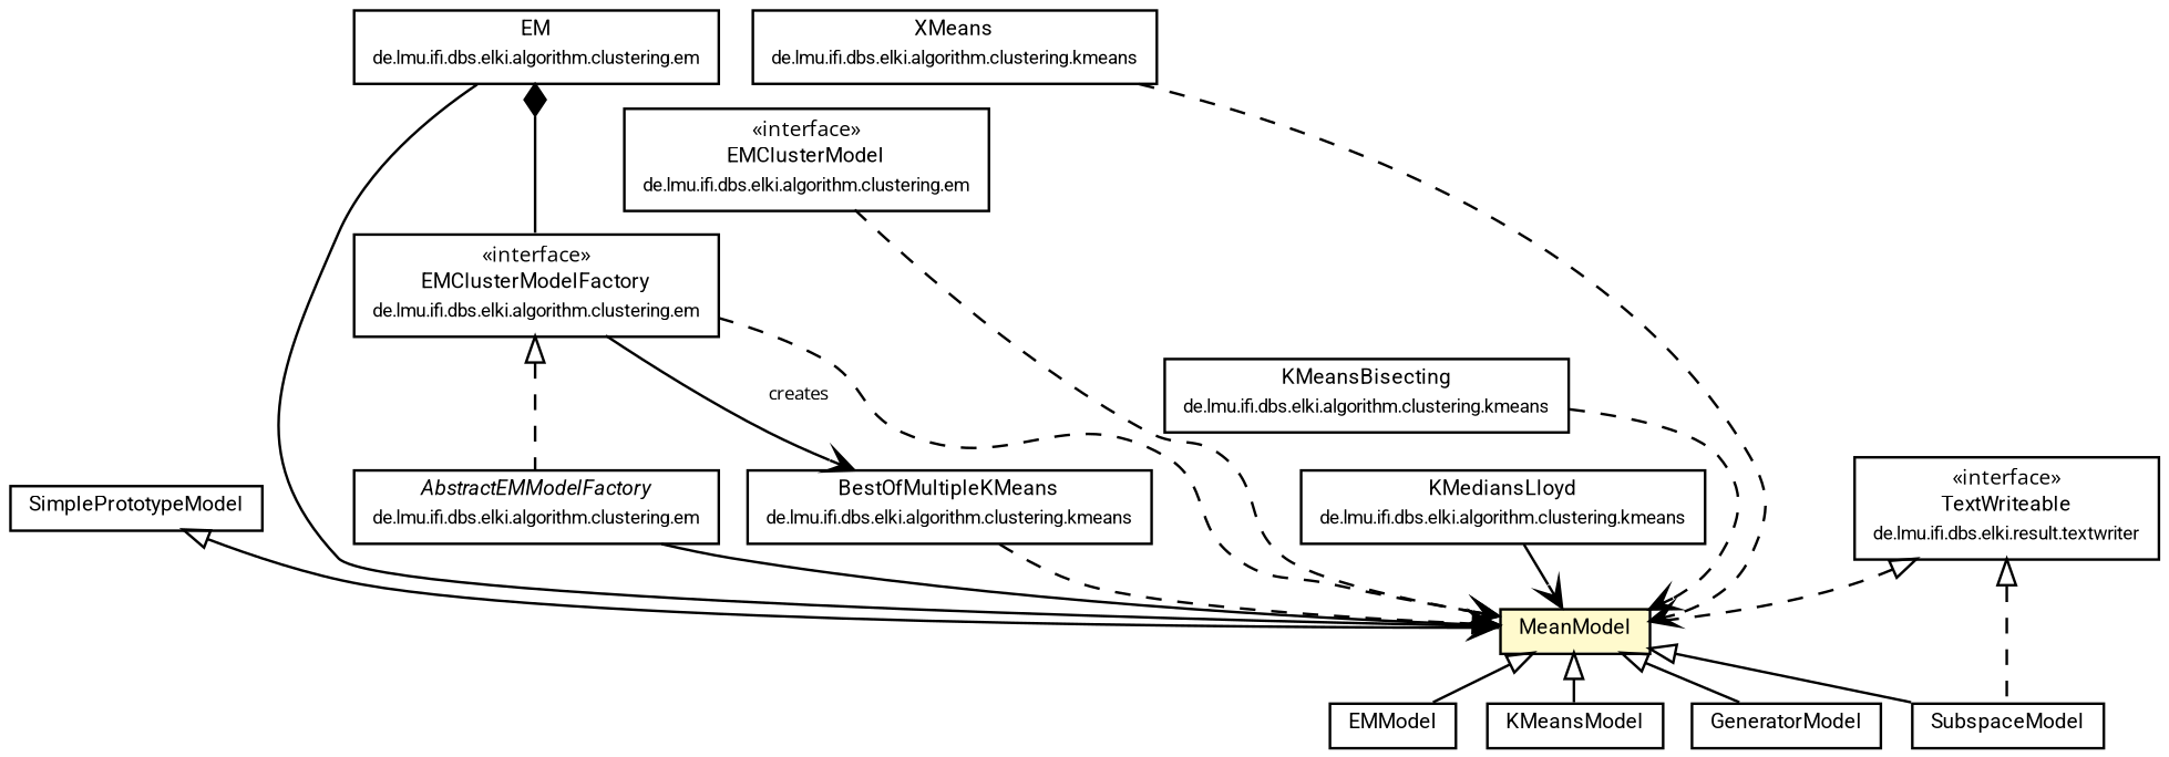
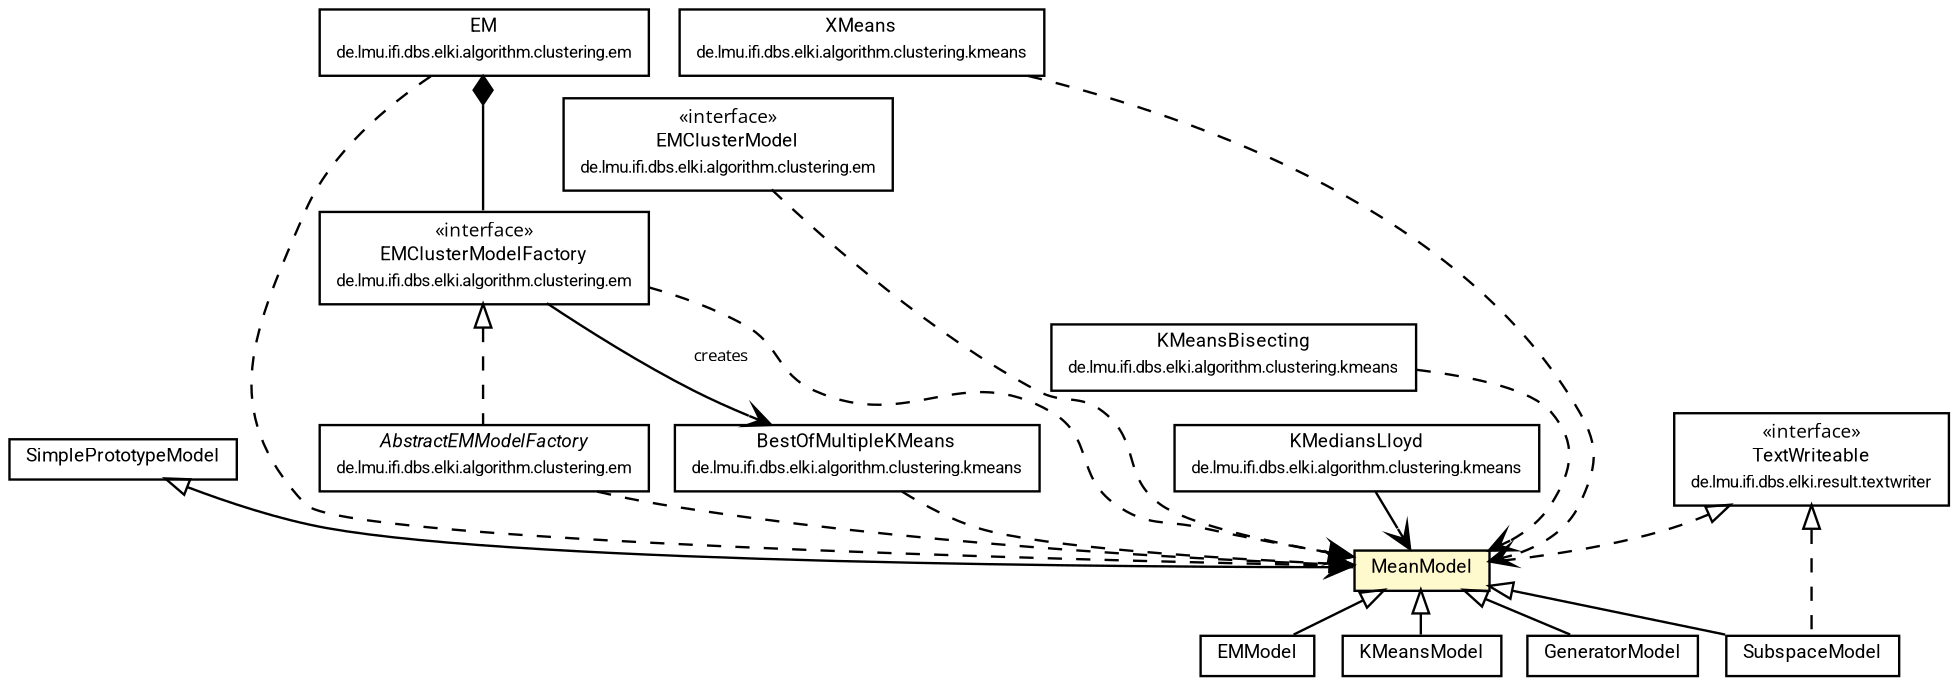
  digraph {
    fontname="Open Sans"
    nodesep=0.15
    rankdir=TB
    ranksep=0.25
    node [fontcolor=black fontname="Open Sans" fontsize=8 margin=0 shape=plaintext]
    edge [color=black fontname="Open Sans" fontsize=7 labelfontname=Roboto labelfontsize=7 weight=0 style=dashed]
    n1 [height=0 label=<<table title="de.lmu.ifi.dbs.elki.data.model.SubspaceModel" border="0" cellborder="1" cellspacing="0" cellpadding="2" href="SubspaceModel.html" target="_parent"> 		<tr><td><table border="0" cellspacing="0" cellpadding="1"> 		<tr><td align="center" balign="center"> <font face="Roboto">SubspaceModel</font> </td></tr> 		</table></td></tr> 		</table>> width=0]
    n2 [height=0 label=<<table title="de.lmu.ifi.dbs.elki.data.model.SimplePrototypeModel" border="0" cellborder="1" cellspacing="0" cellpadding="2" href="SimplePrototypeModel.html" target="_parent"> 		<tr><td><table border="0" cellspacing="0" cellpadding="1"> 		<tr><td align="center" balign="center"> <font face="Roboto">SimplePrototypeModel</font> </td></tr> 		</table></td></tr> 		</table>> width=0]
    n3 [height=0 label=<<table title="de.lmu.ifi.dbs.elki.data.model.MeanModel" border="0" cellborder="1" cellspacing="0" cellpadding="2" bgcolor="lemonChiffon" href="MeanModel.html" target="_parent"> 		<tr><td><table border="0" cellspacing="0" cellpadding="1"> 		<tr><td align="center" balign="center"> <font face="Roboto">MeanModel</font> </td></tr> 		</table></td></tr> 		</table>> width=0]
    n4 [height=0 label=<<table title="de.lmu.ifi.dbs.elki.data.model.EMModel" border="0" cellborder="1" cellspacing="0" cellpadding="2" href="EMModel.html" target="_parent"> 		<tr><td><table border="0" cellspacing="0" cellpadding="1"> 		<tr><td align="center" balign="center"> <font face="Roboto">EMModel</font> </td></tr> 		</table></td></tr> 		</table>> width=0]
    n5 [height=0 label=<<table title="de.lmu.ifi.dbs.elki.data.model.KMeansModel" border="0" cellborder="1" cellspacing="0" cellpadding="2" href="KMeansModel.html" target="_parent"> 		<tr><td><table border="0" cellspacing="0" cellpadding="1"> 		<tr><td align="center" balign="center"> <font face="Roboto">KMeansModel</font> </td></tr> 		</table></td></tr> 		</table>> width=0]
    n6 [height=0 label=<<table title="de.lmu.ifi.dbs.elki.data.model.GeneratorModel" border="0" cellborder="1" cellspacing="0" cellpadding="2" href="GeneratorModel.html" target="_parent"> 		<tr><td><table border="0" cellspacing="0" cellpadding="1"> 		<tr><td align="center" balign="center"> <font face="Roboto">GeneratorModel</font> </td></tr> 		</table></td></tr> 		</table>> width=0]
    n7 [height=0 label=<<table title="de.lmu.ifi.dbs.elki.algorithm.clustering.em.AbstractEMModelFactory" border="0" cellborder="1" cellspacing="0" cellpadding="2" href="../../algorithm/clustering/em/AbstractEMModelFactory.html" target="_parent"> 		<tr><td><table border="0" cellspacing="0" cellpadding="1"> 		<tr><td align="center" balign="center"> <font face="Roboto"><i>AbstractEMModelFactory</i></font> </td></tr> 		<tr><td align="center" balign="center"> <font face="Roboto" point-size="7.0">de.lmu.ifi.dbs.elki.algorithm.clustering.em</font> </td></tr> 		</table></td></tr> 		</table>> width=0]
    n8 [height=0 label=<<table title="de.lmu.ifi.dbs.elki.algorithm.clustering.em.EM" border="0" cellborder="1" cellspacing="0" cellpadding="2" href="../../algorithm/clustering/em/EM.html" target="_parent"> 		<tr><td><table border="0" cellspacing="0" cellpadding="1"> 		<tr><td align="center" balign="center"> <font face="Roboto">EM</font> </td></tr> 		<tr><td align="center" balign="center"> <font face="Roboto" point-size="7.0">de.lmu.ifi.dbs.elki.algorithm.clustering.em</font> </td></tr> 		</table></td></tr> 		</table>> width=0]
    n9 [height=0 label=<<table title="de.lmu.ifi.dbs.elki.algorithm.clustering.em.EMClusterModelFactory" border="0" cellborder="1" cellspacing="0" cellpadding="2" href="../../algorithm/clustering/em/EMClusterModelFactory.html" target="_parent"> 		<tr><td><table border="0" cellspacing="0" cellpadding="1"> 		<tr><td align="center" balign="center"> &#171;interface&#187; </td></tr> 		<tr><td align="center" balign="center"> <font face="Roboto">EMClusterModelFactory</font> </td></tr> 		<tr><td align="center" balign="center"> <font face="Roboto" point-size="7.0">de.lmu.ifi.dbs.elki.algorithm.clustering.em</font> </td></tr> 		</table></td></tr> 		</table>> width=0]
    n10 [height=0 label=<<table title="de.lmu.ifi.dbs.elki.algorithm.clustering.kmeans.BestOfMultipleKMeans" border="0" cellborder="1" cellspacing="0" cellpadding="2" href="../../algorithm/clustering/kmeans/BestOfMultipleKMeans.html" target="_parent"> 		<tr><td><table border="0" cellspacing="0" cellpadding="1"> 		<tr><td align="center" balign="center"> <font face="Roboto">BestOfMultipleKMeans</font> </td></tr> 		<tr><td align="center" balign="center"> <font face="Roboto" point-size="7.0">de.lmu.ifi.dbs.elki.algorithm.clustering.kmeans</font> </td></tr> 		</table></td></tr> 		</table>> width=0]
    n11 [height=0 label=<<table title="de.lmu.ifi.dbs.elki.algorithm.clustering.em.EMClusterModel" border="0" cellborder="1" cellspacing="0" cellpadding="2" href="../../algorithm/clustering/em/EMClusterModel.html" target="_parent"> 		<tr><td><table border="0" cellspacing="0" cellpadding="1"> 		<tr><td align="center" balign="center"> &#171;interface&#187; </td></tr> 		<tr><td align="center" balign="center"> <font face="Roboto">EMClusterModel</font> </td></tr> 		<tr><td align="center" balign="center"> <font face="Roboto" point-size="7.0">de.lmu.ifi.dbs.elki.algorithm.clustering.em</font> </td></tr> 		</table></td></tr> 		</table>> width=0]
    n12 [height=0 label=<<table title="de.lmu.ifi.dbs.elki.algorithm.clustering.kmeans.KMediansLloyd" border="0" cellborder="1" cellspacing="0" cellpadding="2" href="../../algorithm/clustering/kmeans/KMediansLloyd.html" target="_parent"> 		<tr><td><table border="0" cellspacing="0" cellpadding="1"> 		<tr><td align="center" balign="center"> <font face="Roboto">KMediansLloyd</font> </td></tr> 		<tr><td align="center" balign="center"> <font face="Roboto" point-size="7.0">de.lmu.ifi.dbs.elki.algorithm.clustering.kmeans</font> </td></tr> 		</table></td></tr> 		</table>> width=0]
    n13 [height=0 label=<<table title="de.lmu.ifi.dbs.elki.algorithm.clustering.kmeans.KMeansBisecting" border="0" cellborder="1" cellspacing="0" cellpadding="2" href="../../algorithm/clustering/kmeans/KMeansBisecting.html" target="_parent"> 		<tr><td><table border="0" cellspacing="0" cellpadding="1"> 		<tr><td align="center" balign="center"> <font face="Roboto">KMeansBisecting</font> </td></tr> 		<tr><td align="center" balign="center"> <font face="Roboto" point-size="7.0">de.lmu.ifi.dbs.elki.algorithm.clustering.kmeans</font> </td></tr> 		</table></td></tr> 		</table>> width=0]
    n14 [height=0 label=<<table title="de.lmu.ifi.dbs.elki.algorithm.clustering.kmeans.XMeans" border="0" cellborder="1" cellspacing="0" cellpadding="2" href="../../algorithm/clustering/kmeans/XMeans.html" target="_parent"> 		<tr><td><table border="0" cellspacing="0" cellpadding="1"> 		<tr><td align="center" balign="center"> <font face="Roboto">XMeans</font> </td></tr> 		<tr><td align="center" balign="center"> <font face="Roboto" point-size="7.0">de.lmu.ifi.dbs.elki.algorithm.clustering.kmeans</font> </td></tr> 		</table></td></tr> 		</table>> width=0]
    n15 [height=0 label=<<table title="de.lmu.ifi.dbs.elki.result.textwriter.TextWriteable" border="0" cellborder="1" cellspacing="0" cellpadding="2" href="../../result/textwriter/TextWriteable.html" target="_parent"> 		<tr><td><table border="0" cellspacing="0" cellpadding="1"> 		<tr><td align="center" balign="center"> &#171;interface&#187; </td></tr> 		<tr><td align="center" balign="center"> <font face="Roboto">TextWriteable</font> </td></tr> 		<tr><td align="center" balign="center"> <font face="Roboto" point-size="7.0">de.lmu.ifi.dbs.elki.result.textwriter</font> </td></tr> 		</table></td></tr> 		</table>> width=0]
    n2 -> n3 [arrowtail=empty dir=back weight=10 style=""]
    n3 -> n1 [arrowtail=empty dir=back weight=10 style=""]
    n3 -> n4 [arrowtail=empty dir=back weight=10 style=""]
    n3 -> n5 [arrowtail=empty dir=back weight=10 style=""]
    n3 -> n6 [arrowtail=empty dir=back weight=10 style=""]
-   n7 -> n3 [arrowhead=open style=solid]
-   n8 -> n3 [arrowhead=open style=solid]
+   n7 -> n3 [arrowhead=open]
+   n8 -> n3 [arrowhead=open]
    n8 -> n9 [arrowhead=none arrowtail=diamond dir=back weight=6 style=""]
    n9 -> n3 [arrowhead=open]
    n9 -> n7 [arrowtail=empty dir=back weight=9]
    n9 -> n10 [arrowhead=open label=creates weight=1 style=""]
    n10 -> n3 [arrowhead=normal]
-   n11 -> n3 [arrowhead=open]
+   n11 -> n3 [arrowhead=normal]
    n12 -> n3 [arrowhead=open weight=1 style=""]
    n13 -> n3 [arrowhead=open]
    n14 -> n3 [arrowhead=open]
    n15 -> n1 [arrowtail=empty dir=back weight=9]
    n15 -> n3 [arrowtail=empty dir=back weight=9]
  }
